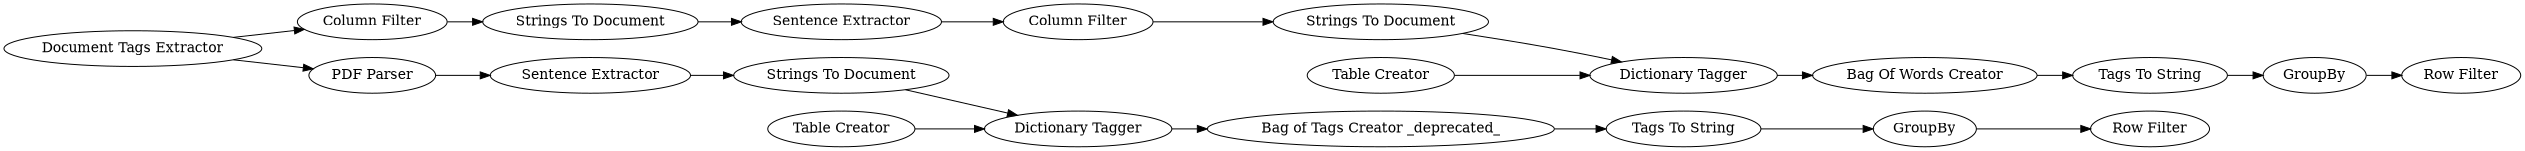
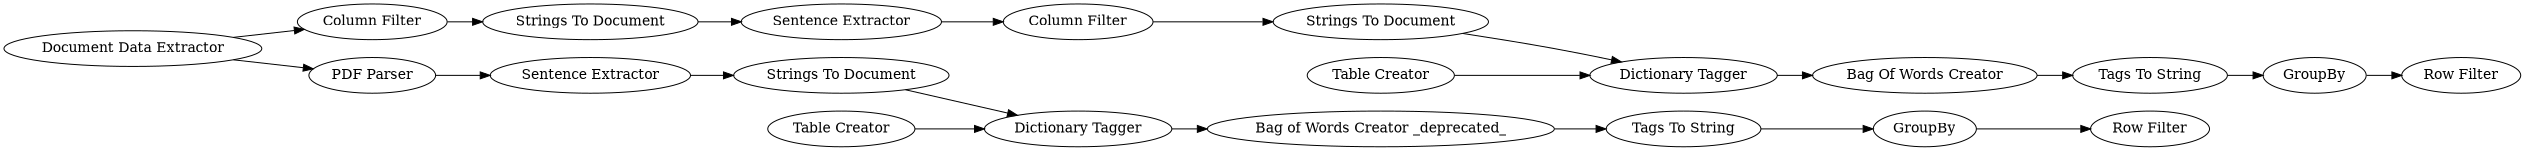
  digraph {
    rankdir=LR
    n1 [label="Strings To Document"]
    n2 [label="Dictionary Tagger"]
    n3 [label="Bag Of Words Creator"]
    n4 [label="Tags To String"]
    n5 [label="Strings To Document"]
    n6 [label="Dictionary Tagger"]
-   n7 [label="Bag of Tags Creator _deprecated_"]
+   n7 [label="Bag of Words Creator _deprecated_"]
    n8 [label="Tags To String"]
    n9 [label=GroupBy]
    n10 [label="Row Filter"]
    n11 [label="Strings To Document"]
    n12 [label="Sentence Extractor"]
    n13 [label="Column Filter"]
    n14 [label=GroupBy]
    n15 [label="Row Filter"]
    n16 [label="Sentence Extractor"]
    n17 [label="PDF Parser"]
-   n18 [label="Document Tags Extractor"]
+   n18 [label="Document Data Extractor"]
    n19 [label="Column Filter"]
    n20 [label="Table Creator"]
    n21 [label="Table Creator"]
    n1 -> n2
    n2 -> n3
    n3 -> n4
    n4 -> n14
    n5 -> n6
    n6 -> n7
    n7 -> n8
    n8 -> n9
    n9 -> n10
    n11 -> n12
    n12 -> n13
    n13 -> n1
    n14 -> n15
    n16 -> n5
    n17 -> n16
    n18 -> n17
    n18 -> n19
    n19 -> n11
    n20 -> n6
    n21 -> n2
  }
